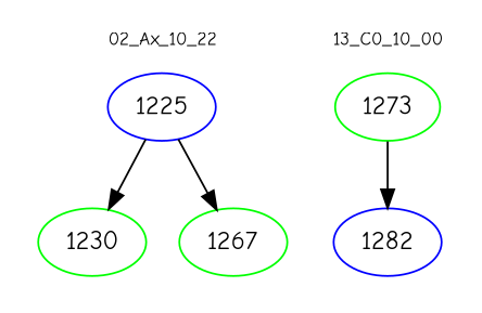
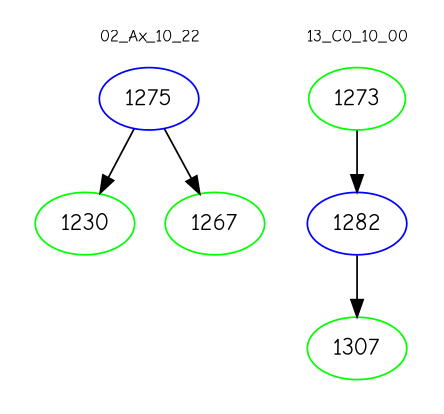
  digraph {
    fontname="Comic Neue"
    node [color=green fontname="Comic Neue"]
    edge [color=black fontname="Comic Neue"]
    n1 [label=1230]
-   n2 [color=blue label=1225]
+   n2 [color=blue label=1275]
    n3 [label=1267]
    n4 [label=1273]
    n5 [color=blue label=1282]
+   n6 [label=1307]
    subgraph cluster_1 {
      color=white
      fontsize=10
      label="02_Ax_10_22"
      n1
      n2
      n3
    }
    subgraph cluster_2 {
      color=white
      fontsize=10
      label="13_C0_10_00"
      n4
      n5
+     n6
    }
    n2 -> n1
    n2 -> n3
    n4 -> n5
+   n5 -> n6
  }
